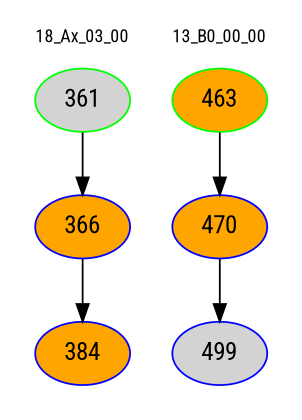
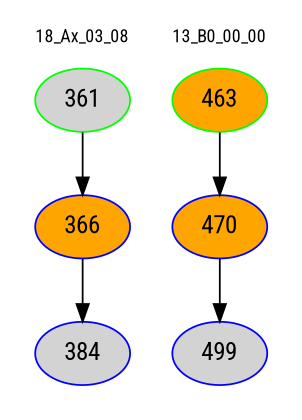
  digraph {
    fontname="Roboto Condensed"
    node [color=blue fillcolor=orange fontname="Roboto Condensed" style=filled]
    edge [color=black fontname="Roboto Condensed"]
    n1 [color=green fillcolor=lightgrey label=361]
    n2 [label=366]
-   n3 [label=384]
+   n3 [fillcolor=lightgrey label=384]
    n4 [color=green label=463]
    n5 [label=470]
    n6 [fillcolor=lightgrey label=499]
    subgraph cluster_1 {
      color=white
      fontsize=10
-     label="18_Ax_03_00"
+     label="18_Ax_03_08"
      n1
      n2
      n3
    }
    subgraph cluster_2 {
      color=white
      fontsize=10
      label="13_B0_00_00"
      n4
      n5
      n6
    }
    n1 -> n2
    n2 -> n3
    n4 -> n5
    n5 -> n6
  }
